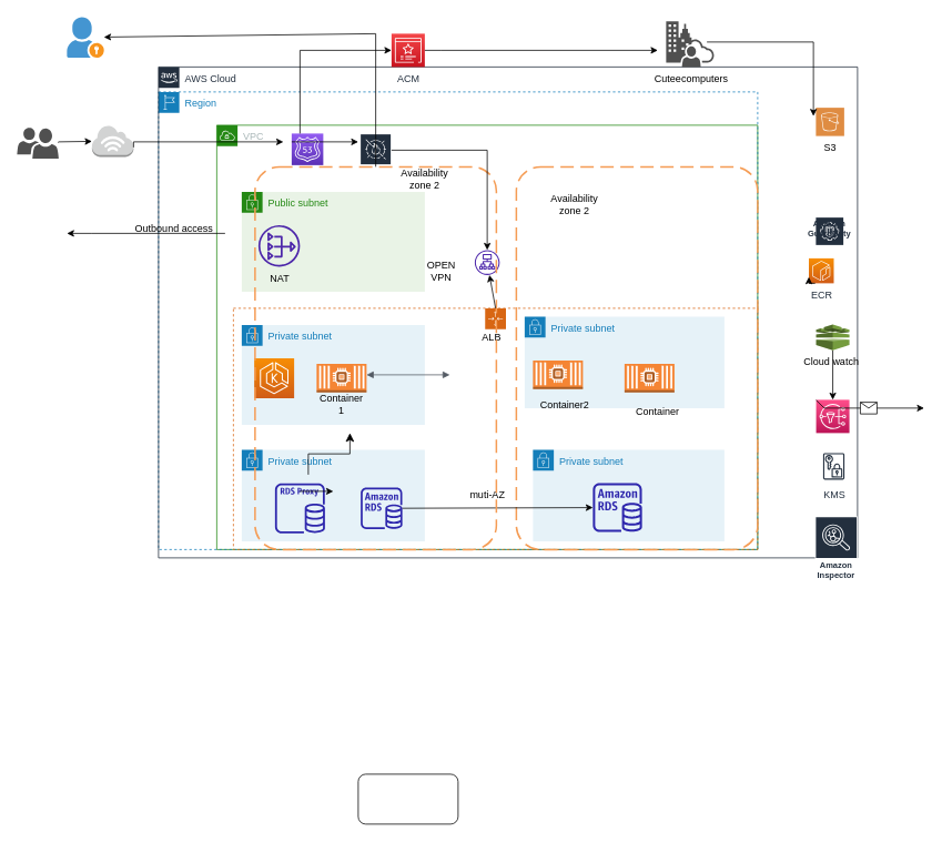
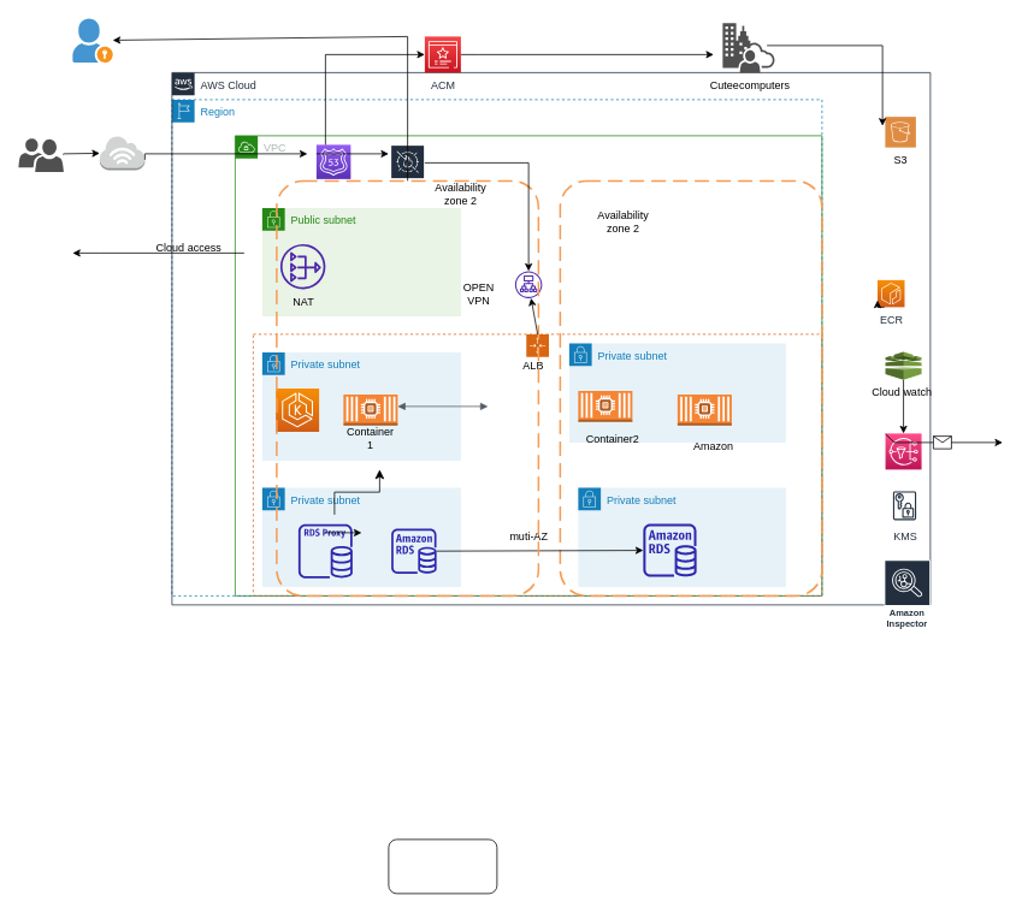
  <mxCell id="0" />
  <mxCell id="1" parent="0" />
  <mxCell id="2" value="VPC" style="points=[[0,0],[0.25,0],[0.5,0],[0.75,0],[1,0],[1,0.25],[1,0.5],[1,0.75],[1,1],[0.75,1],[0.5,1],[0.25,1],[0,1],[0,0.75],[0,0.5],[0,0.25]];outlineConnect=0;gradientColor=none;html=1;whiteSpace=wrap;fontSize=12;fontStyle=0;container=1;pointerEvents=0;collapsible=0;recursiveResize=0;shape=mxgraph.aws4.group;grIcon=mxgraph.aws4.group_vpc;strokeColor=#248814;fillColor=none;verticalAlign=top;align=left;spacingLeft=30;fontColor=#AAB7B8;dashed=0;" vertex="1" parent="1"><mxGeometry x="260" y="150" width="650" height="510" as="geometry" /></mxCell>
  <mxCell id="3" value="Region" style="points=[[0,0],[0.25,0],[0.5,0],[0.75,0],[1,0],[1,0.25],[1,0.5],[1,0.75],[1,1],[0.75,1],[0.5,1],[0.25,1],[0,1],[0,0.75],[0,0.5],[0,0.25]];outlineConnect=0;gradientColor=none;html=1;whiteSpace=wrap;fontSize=12;fontStyle=0;container=1;pointerEvents=0;collapsible=0;recursiveResize=0;shape=mxgraph.aws4.group;grIcon=mxgraph.aws4.group_region;strokeColor=#147EBA;fillColor=none;verticalAlign=top;align=left;spacingLeft=30;fontColor=#147EBA;dashed=1;" vertex="1" parent="2"><mxGeometry x="-70" y="-40" width="720" height="550" as="geometry" /></mxCell>
  <mxCell id="4" value="Public subnet" style="points=[[0,0],[0.25,0],[0.5,0],[0.75,0],[1,0],[1,0.25],[1,0.5],[1,0.75],[1,1],[0.75,1],[0.5,1],[0.25,1],[0,1],[0,0.75],[0,0.5],[0,0.25]];outlineConnect=0;gradientColor=none;html=1;whiteSpace=wrap;fontSize=12;fontStyle=0;container=1;pointerEvents=0;collapsible=0;recursiveResize=0;shape=mxgraph.aws4.group;grIcon=mxgraph.aws4.group_security_group;grStroke=0;strokeColor=#248814;fillColor=#E9F3E6;verticalAlign=top;align=left;spacingLeft=30;fontColor=#248814;dashed=0;" vertex="1" parent="3"><mxGeometry x="100" y="120" width="220" height="120" as="geometry" /></mxCell>
  <mxCell id="5" value="" style="sketch=0;outlineConnect=0;fontColor=#232F3E;gradientColor=none;fillColor=#4D27AA;strokeColor=none;dashed=0;verticalLabelPosition=bottom;verticalAlign=top;align=center;html=1;fontSize=12;fontStyle=0;aspect=fixed;pointerEvents=1;shape=mxgraph.aws4.nat_gateway;" vertex="1" parent="4"><mxGeometry x="20" y="40" width="50" height="50" as="geometry" /></mxCell>
  <mxCell id="6" value="Private subnet" style="points=[[0,0],[0.25,0],[0.5,0],[0.75,0],[1,0],[1,0.25],[1,0.5],[1,0.75],[1,1],[0.75,1],[0.5,1],[0.25,1],[0,1],[0,0.75],[0,0.5],[0,0.25]];outlineConnect=0;gradientColor=none;html=1;whiteSpace=wrap;fontSize=12;fontStyle=0;container=1;pointerEvents=0;collapsible=0;recursiveResize=0;shape=mxgraph.aws4.group;grIcon=mxgraph.aws4.group_security_group;grStroke=0;strokeColor=#147EBA;fillColor=#E6F2F8;verticalAlign=top;align=left;spacingLeft=30;fontColor=#147EBA;dashed=0;" vertex="1" parent="3"><mxGeometry x="440" y="270" width="240" height="110" as="geometry" /></mxCell>
  <mxCell id="7" value="Private subnet" style="points=[[0,0],[0.25,0],[0.5,0],[0.75,0],[1,0],[1,0.25],[1,0.5],[1,0.75],[1,1],[0.75,1],[0.5,1],[0.25,1],[0,1],[0,0.75],[0,0.5],[0,0.25]];outlineConnect=0;gradientColor=none;html=1;whiteSpace=wrap;fontSize=12;fontStyle=0;container=1;pointerEvents=0;collapsible=0;recursiveResize=0;shape=mxgraph.aws4.group;grIcon=mxgraph.aws4.group_security_group;grStroke=0;strokeColor=#147EBA;fillColor=#E6F2F8;verticalAlign=top;align=left;spacingLeft=30;fontColor=#147EBA;dashed=0;" vertex="1" parent="3"><mxGeometry x="100" y="430" width="220" height="110" as="geometry" /></mxCell>
  <mxCell id="8" value="Private subnet" style="points=[[0,0],[0.25,0],[0.5,0],[0.75,0],[1,0],[1,0.25],[1,0.5],[1,0.75],[1,1],[0.75,1],[0.5,1],[0.25,1],[0,1],[0,0.75],[0,0.5],[0,0.25]];outlineConnect=0;gradientColor=none;html=1;whiteSpace=wrap;fontSize=12;fontStyle=0;container=1;pointerEvents=0;collapsible=0;recursiveResize=0;shape=mxgraph.aws4.group;grIcon=mxgraph.aws4.group_security_group;grStroke=0;strokeColor=#147EBA;fillColor=#E6F2F8;verticalAlign=top;align=left;spacingLeft=30;fontColor=#147EBA;dashed=0;" vertex="1" parent="3"><mxGeometry x="450" y="430" width="230" height="110" as="geometry" /></mxCell>
  <mxCell id="9" value="" style="sketch=0;outlineConnect=0;fontColor=#232F3E;gradientColor=none;fillColor=#4D27AA;strokeColor=none;dashed=0;verticalLabelPosition=bottom;verticalAlign=top;align=center;html=1;fontSize=12;fontStyle=0;aspect=fixed;pointerEvents=1;shape=mxgraph.aws4.application_load_balancer;" vertex="1" parent="3"><mxGeometry x="380" y="190" width="30" height="30" as="geometry" /></mxCell>
  <mxCell id="10" value="Private subnet" style="points=[[0,0],[0.25,0],[0.5,0],[0.75,0],[1,0],[1,0.25],[1,0.5],[1,0.75],[1,1],[0.75,1],[0.5,1],[0.25,1],[0,1],[0,0.75],[0,0.5],[0,0.25]];outlineConnect=0;gradientColor=none;html=1;whiteSpace=wrap;fontSize=12;fontStyle=0;container=1;pointerEvents=0;collapsible=0;recursiveResize=0;shape=mxgraph.aws4.group;grIcon=mxgraph.aws4.group_security_group;grStroke=0;strokeColor=#147EBA;fillColor=#E6F2F8;verticalAlign=top;align=left;spacingLeft=30;fontColor=#147EBA;dashed=0;" vertex="1" parent="1"><mxGeometry x="290" y="390" width="220" height="120" as="geometry" /></mxCell>
  <mxCell id="11" value="" style="sketch=0;points=[[0,0,0],[0.25,0,0],[0.5,0,0],[0.75,0,0],[1,0,0],[0,1,0],[0.25,1,0],[0.5,1,0],[0.75,1,0],[1,1,0],[0,0.25,0],[0,0.5,0],[0,0.75,0],[1,0.25,0],[1,0.5,0],[1,0.75,0]];outlineConnect=0;fontColor=#232F3E;gradientColor=#F78E04;gradientDirection=north;fillColor=#D05C17;strokeColor=#ffffff;dashed=0;verticalLabelPosition=bottom;verticalAlign=top;align=center;html=1;fontSize=12;fontStyle=0;aspect=fixed;shape=mxgraph.aws4.resourceIcon;resIcon=mxgraph.aws4.eks;" vertex="1" parent="10"><mxGeometry x="15" y="40" width="48" height="48" as="geometry" /></mxCell>
  <mxCell id="12" value="" style="outlineConnect=0;dashed=0;verticalLabelPosition=bottom;verticalAlign=top;align=center;html=1;shape=mxgraph.aws3.ec2_compute_container_2;fillColor=#F58534;gradientColor=none;" vertex="1" parent="10"><mxGeometry x="90" y="46.75" width="60" height="34.5" as="geometry" /></mxCell>
  <mxCell id="13" value="" style="rounded=1;whiteSpace=wrap;html=1;" vertex="1" parent="1"><mxGeometry x="430" y="930" width="120" height="60" as="geometry" /></mxCell>
  <mxCell id="14" value="" style="points=[[0,0],[0.25,0],[0.5,0],[0.75,0],[1,0],[1,0.25],[1,0.5],[1,0.75],[1,1],[0.75,1],[0.5,1],[0.25,1],[0,1],[0,0.75],[0,0.5],[0,0.25]];outlineConnect=0;gradientColor=none;html=1;whiteSpace=wrap;fontSize=12;fontStyle=0;container=1;pointerEvents=0;collapsible=0;recursiveResize=0;shape=mxgraph.aws4.groupCenter;grIcon=mxgraph.aws4.group_auto_scaling_group;grStroke=1;strokeColor=#D86613;fillColor=none;verticalAlign=top;align=center;fontColor=#D86613;dashed=1;spacingTop=25;" vertex="1" parent="1"><mxGeometry x="280" y="370" width="630" height="290" as="geometry" /></mxCell>
  <mxCell id="15" value="" style="outlineConnect=0;dashed=0;verticalLabelPosition=bottom;verticalAlign=top;align=center;html=1;shape=mxgraph.aws3.ec2_compute_container_2;fillColor=#F58534;gradientColor=none;" vertex="1" parent="14"><mxGeometry x="360" y="62.75" width="60" height="34.5" as="geometry" /></mxCell>
  <mxCell id="16" value="" style="outlineConnect=0;dashed=0;verticalLabelPosition=bottom;verticalAlign=top;align=center;html=1;shape=mxgraph.aws3.ec2_compute_container_2;fillColor=#F58534;gradientColor=none;" vertex="1" parent="14"><mxGeometry x="470" y="66.75" width="60" height="34.5" as="geometry" /></mxCell>
  <mxCell id="17" value="ALB" style="text;html=1;align=center;verticalAlign=middle;resizable=0;points=[];autosize=1;strokeColor=none;fillColor=none;" vertex="1" parent="14"><mxGeometry x="285" y="20" width="50" height="30" as="geometry" /></mxCell>
  <mxCell id="18" value="" style="rounded=1;arcSize=10;dashed=1;strokeColor=#F59D56;fillColor=none;gradientColor=none;dashPattern=8 4;strokeWidth=2;shadow=0;" vertex="1" parent="14"><mxGeometry x="340" y="-170" width="290" height="460" as="geometry" /></mxCell>
  <mxCell id="19" value="Container2&amp;nbsp;" style="text;html=1;strokeColor=none;fillColor=none;align=center;verticalAlign=middle;whiteSpace=wrap;rounded=0;" vertex="1" parent="14"><mxGeometry x="370" y="101.25" width="60" height="30" as="geometry" /></mxCell>
- <mxCell id="20" value="Container" style="text;html=1;strokeColor=none;fillColor=none;align=center;verticalAlign=middle;whiteSpace=wrap;rounded=0;" vertex="1" parent="14"><mxGeometry x="480" y="110" width="60" height="30" as="geometry" /></mxCell>
+ <mxCell id="20" value="Amazon" style="text;html=1;strokeColor=none;fillColor=none;align=center;verticalAlign=middle;whiteSpace=wrap;rounded=0;" vertex="1" parent="14"><mxGeometry x="480" y="110" width="60" height="30" as="geometry" /></mxCell>
  <mxCell id="21" value="Availability zone 2" style="text;html=1;strokeColor=none;fillColor=none;align=center;verticalAlign=middle;whiteSpace=wrap;rounded=0;" vertex="1" parent="14"><mxGeometry x="380" y="-140" width="60" height="30" as="geometry" /></mxCell>
  <mxCell id="22" value="AWS Cloud" style="points=[[0,0],[0.25,0],[0.5,0],[0.75,0],[1,0],[1,0.25],[1,0.5],[1,0.75],[1,1],[0.75,1],[0.5,1],[0.25,1],[0,1],[0,0.75],[0,0.5],[0,0.25]];outlineConnect=0;gradientColor=none;html=1;whiteSpace=wrap;fontSize=12;fontStyle=0;container=1;pointerEvents=0;collapsible=0;recursiveResize=0;shape=mxgraph.aws4.group;grIcon=mxgraph.aws4.group_aws_cloud_alt;strokeColor=#232F3E;fillColor=none;verticalAlign=top;align=left;spacingLeft=30;fontColor=#232F3E;dashed=0;" vertex="1" parent="1"><mxGeometry x="190" y="80" width="840" height="590" as="geometry" /></mxCell>
  <mxCell id="23" value="" style="shape=image;html=1;verticalAlign=top;verticalLabelPosition=bottom;labelBackgroundColor=#ffffff;imageAspect=0;aspect=fixed;image=https://cdn1.iconfinder.com/data/icons/iconoir-vol-3/24/open-vpn-128.png" vertex="1" parent="22"><mxGeometry x="238" y="190" width="60" height="60" as="geometry" /></mxCell>
  <mxCell id="24" value="" style="edgeStyle=elbowEdgeStyle;elbow=vertical;endArrow=classic;html=1;curved=0;rounded=0;endSize=8;startSize=8;" edge="1" parent="22"><mxGeometry width="50" height="50" relative="1" as="geometry"><mxPoint x="180" y="490" as="sourcePoint" /><mxPoint x="230" y="440" as="targetPoint" /></mxGeometry></mxCell>
  <mxCell id="25" value="" style="sketch=0;points=[[0,0,0],[0.25,0,0],[0.5,0,0],[0.75,0,0],[1,0,0],[0,1,0],[0.25,1,0],[0.5,1,0],[0.75,1,0],[1,1,0],[0,0.25,0],[0,0.5,0],[0,0.75,0],[1,0.25,0],[1,0.5,0],[1,0.75,0]];outlineConnect=0;fontColor=#232F3E;gradientColor=#945DF2;gradientDirection=north;fillColor=#5A30B5;strokeColor=#ffffff;dashed=0;verticalLabelPosition=bottom;verticalAlign=top;align=center;html=1;fontSize=12;fontStyle=0;aspect=fixed;shape=mxgraph.aws4.resourceIcon;resIcon=mxgraph.aws4.route_53;" vertex="1" parent="22"><mxGeometry x="160" y="80" width="38" height="38" as="geometry" /></mxCell>
  <mxCell id="26" value="AWS WAF" style="sketch=0;outlineConnect=0;fontColor=#232F3E;gradientColor=none;strokeColor=#ffffff;fillColor=#232F3E;dashed=0;verticalLabelPosition=middle;verticalAlign=bottom;align=center;html=1;whiteSpace=wrap;fontSize=10;fontStyle=1;spacing=3;shape=mxgraph.aws4.productIcon;prIcon=mxgraph.aws4.waf;" vertex="1" parent="22"><mxGeometry x="242" y="80" width="38" height="40" as="geometry" /></mxCell>
  <mxCell id="27" value="S3" style="sketch=0;pointerEvents=1;shadow=0;dashed=0;html=1;strokeColor=none;fillColor=#DF8C42;labelPosition=center;verticalLabelPosition=bottom;verticalAlign=top;align=center;outlineConnect=0;shape=mxgraph.veeam2.aws_s3;" vertex="1" parent="22"><mxGeometry x="790" y="49" width="34" height="34" as="geometry" /></mxCell>
  <mxCell id="28" style="edgeStyle=orthogonalEdgeStyle;rounded=0;orthogonalLoop=1;jettySize=auto;html=1;entryX=0.5;entryY=0;entryDx=0;entryDy=0;entryPerimeter=0;" edge="1" parent="22" source="29" target="31"><mxGeometry relative="1" as="geometry" /></mxCell>
  <mxCell id="29" value="Cloud watch&amp;nbsp;" style="outlineConnect=0;dashed=0;verticalLabelPosition=bottom;verticalAlign=top;align=center;html=1;shape=mxgraph.aws3.config;fillColor=#759C3E;gradientColor=none;" vertex="1" parent="22"><mxGeometry x="790.25" y="309.5" width="40" height="31" as="geometry" /></mxCell>
  <mxCell id="30" value="ECR" style="sketch=0;points=[[0,0,0],[0.25,0,0],[0.5,0,0],[0.75,0,0],[1,0,0],[0,1,0],[0.25,1,0],[0.5,1,0],[0.75,1,0],[1,1,0],[0,0.25,0],[0,0.5,0],[0,0.75,0],[1,0.25,0],[1,0.5,0],[1,0.75,0]];outlineConnect=0;fontColor=#232F3E;gradientColor=#F78E04;gradientDirection=north;fillColor=#D05C17;strokeColor=#ffffff;dashed=0;verticalLabelPosition=bottom;verticalAlign=top;align=center;html=1;fontSize=12;fontStyle=0;aspect=fixed;shape=mxgraph.aws4.resourceIcon;resIcon=mxgraph.aws4.ecr;" vertex="1" parent="22"><mxGeometry x="781.5" y="230" width="30" height="30" as="geometry" /></mxCell>
  <mxCell id="31" value="" style="sketch=0;points=[[0,0,0],[0.25,0,0],[0.5,0,0],[0.75,0,0],[1,0,0],[0,1,0],[0.25,1,0],[0.5,1,0],[0.75,1,0],[1,1,0],[0,0.25,0],[0,0.5,0],[0,0.75,0],[1,0.25,0],[1,0.5,0],[1,0.75,0]];outlineConnect=0;fontColor=#232F3E;gradientColor=#FF4F8B;gradientDirection=north;fillColor=#BC1356;strokeColor=#ffffff;dashed=0;verticalLabelPosition=bottom;verticalAlign=top;align=center;html=1;fontSize=12;fontStyle=0;aspect=fixed;shape=mxgraph.aws4.resourceIcon;resIcon=mxgraph.aws4.sns;" vertex="1" parent="22"><mxGeometry x="790.25" y="400" width="40" height="40" as="geometry" /></mxCell>
- <mxCell id="32" value="Amazon GuardDuty" style="sketch=0;outlineConnect=0;fontColor=#232F3E;gradientColor=none;strokeColor=#ffffff;fillColor=#232F3E;dashed=0;verticalLabelPosition=middle;verticalAlign=bottom;align=center;html=1;whiteSpace=wrap;fontSize=10;fontStyle=1;spacing=3;shape=mxgraph.aws4.productIcon;prIcon=mxgraph.aws4.guardduty;" vertex="1" parent="22"><mxGeometry x="789" y="180" width="35" height="30" as="geometry" /></mxCell>
  <mxCell id="33" style="edgeStyle=orthogonalEdgeStyle;rounded=0;orthogonalLoop=1;jettySize=auto;html=1;exitX=0.25;exitY=1;exitDx=0;exitDy=0;exitPerimeter=0;entryX=0;entryY=0.75;entryDx=0;entryDy=0;entryPerimeter=0;" edge="1" parent="22" source="30" target="30"><mxGeometry relative="1" as="geometry" /></mxCell>
  <mxCell id="34" value="KMS" style="sketch=0;outlineConnect=0;fontColor=#232F3E;gradientColor=none;strokeColor=#232F3E;fillColor=#ffffff;dashed=0;verticalLabelPosition=bottom;verticalAlign=top;align=center;html=1;fontSize=12;fontStyle=0;aspect=fixed;shape=mxgraph.aws4.resourceIcon;resIcon=mxgraph.aws4.data_encryption_key;" vertex="1" parent="22"><mxGeometry x="791.5" y="460" width="40" height="40" as="geometry" /></mxCell>
  <mxCell id="35" value="" style="sketch=0;outlineConnect=0;fontColor=#232F3E;gradientColor=none;fillColor=#2E27AD;strokeColor=none;dashed=0;verticalLabelPosition=bottom;verticalAlign=top;align=center;html=1;fontSize=12;fontStyle=0;aspect=fixed;pointerEvents=1;shape=mxgraph.aws4.rds_instance;" vertex="1" parent="22"><mxGeometry x="243" y="505.5" width="50" height="50" as="geometry" /></mxCell>
  <mxCell id="36" value="muti-AZ" style="text;html=1;align=center;verticalAlign=middle;resizable=0;points=[];autosize=1;strokeColor=none;fillColor=none;" vertex="1" parent="22"><mxGeometry x="360" y="500" width="70" height="30" as="geometry" /></mxCell>
  <mxCell id="37" value="" style="sketch=0;outlineConnect=0;fontColor=#232F3E;gradientColor=none;fillColor=#2E27AD;strokeColor=none;dashed=0;verticalLabelPosition=bottom;verticalAlign=top;align=center;html=1;fontSize=12;fontStyle=0;aspect=fixed;pointerEvents=1;shape=mxgraph.aws4.rds_instance;" vertex="1" parent="22"><mxGeometry x="522" y="500" width="59" height="59" as="geometry" /></mxCell>
  <mxCell id="38" value="" style="endArrow=classic;html=1;rounded=0;" edge="1" parent="22" source="35" target="37"><mxGeometry width="50" height="50" relative="1" as="geometry"><mxPoint x="410" y="440" as="sourcePoint" /><mxPoint x="460" y="390" as="targetPoint" /></mxGeometry></mxCell>
  <mxCell id="39" value="" style="sketch=0;outlineConnect=0;fontColor=#232F3E;gradientColor=none;fillColor=#2E27AD;strokeColor=none;dashed=0;verticalLabelPosition=bottom;verticalAlign=top;align=center;html=1;fontSize=12;fontStyle=0;aspect=fixed;pointerEvents=1;shape=mxgraph.aws4.rds_proxy;" vertex="1" parent="22"><mxGeometry x="140" y="500.5" width="60" height="60" as="geometry" /></mxCell>
  <mxCell id="40" value="Amazon Inspector" style="sketch=0;outlineConnect=0;fontColor=#232F3E;gradientColor=none;strokeColor=#ffffff;fillColor=#232F3E;dashed=0;verticalLabelPosition=middle;verticalAlign=bottom;align=center;html=1;whiteSpace=wrap;fontSize=10;fontStyle=1;spacing=3;shape=mxgraph.aws4.productIcon;prIcon=mxgraph.aws4.inspector;" vertex="1" parent="22"><mxGeometry x="789" y="540" width="51" height="80" as="geometry" /></mxCell>
- <mxCell id="41" value="Outbound access&amp;nbsp;" style="text;html=1;align=center;verticalAlign=middle;resizable=0;points=[];autosize=1;strokeColor=none;fillColor=none;" vertex="1" parent="22"><mxGeometry x="-40" y="180" width="120" height="30" as="geometry" /></mxCell>
+ <mxCell id="41" value="Cloud access&amp;nbsp;" style="text;html=1;align=center;verticalAlign=middle;resizable=0;points=[];autosize=1;strokeColor=none;fillColor=none;" vertex="1" parent="22"><mxGeometry x="-40" y="180" width="120" height="30" as="geometry" /></mxCell>
  <mxCell id="42" value="" style="rounded=1;arcSize=10;dashed=1;strokeColor=#F59D56;fillColor=none;gradientColor=none;dashPattern=8 4;strokeWidth=2;" vertex="1" parent="22"><mxGeometry x="116" y="120" width="290" height="460" as="geometry" /></mxCell>
  <mxCell id="43" value="Container 1" style="text;html=1;strokeColor=none;fillColor=none;align=center;verticalAlign=middle;whiteSpace=wrap;rounded=0;" vertex="1" parent="22"><mxGeometry x="190" y="390" width="60" height="30" as="geometry" /></mxCell>
  <mxCell id="44" value="Availability zone 2" style="text;html=1;strokeColor=none;fillColor=none;align=center;verticalAlign=middle;whiteSpace=wrap;rounded=0;" vertex="1" parent="22"><mxGeometry x="290" y="120" width="60" height="30" as="geometry" /></mxCell>
  <mxCell id="45" value="NAT" style="text;html=1;strokeColor=none;fillColor=none;align=center;verticalAlign=middle;whiteSpace=wrap;rounded=0;" vertex="1" parent="22"><mxGeometry x="116" y="240" width="60" height="30" as="geometry" /></mxCell>
  <mxCell id="46" value="" style="edgeStyle=orthogonalEdgeStyle;html=1;endArrow=block;elbow=vertical;startArrow=block;startFill=1;endFill=1;strokeColor=#545B64;rounded=0;" edge="1" parent="1"><mxGeometry width="100" relative="1" as="geometry"><mxPoint x="440" y="450" as="sourcePoint" /><mxPoint x="540" y="450" as="targetPoint" /></mxGeometry></mxCell>
  <mxCell id="47" value="" style="sketch=0;pointerEvents=1;shadow=0;dashed=0;html=1;strokeColor=none;labelPosition=center;verticalLabelPosition=bottom;verticalAlign=top;align=center;fillColor=#505050;shape=mxgraph.mscae.intune.user_group" vertex="1" parent="1"><mxGeometry x="20" y="153" width="50" height="37" as="geometry" /></mxCell>
  <mxCell id="48" value="" style="outlineConnect=0;dashed=0;verticalLabelPosition=bottom;verticalAlign=top;align=center;html=1;shape=mxgraph.aws3.internet_3;fillColor=#D2D3D3;gradientColor=none;" vertex="1" parent="1"><mxGeometry x="110" y="150" width="50" height="38" as="geometry" /></mxCell>
  <mxCell id="49" value="" style="endArrow=classic;html=1;rounded=0;exitX=0.98;exitY=0.486;exitDx=0;exitDy=0;exitPerimeter=0;" edge="1" parent="1" source="47" target="48"><mxGeometry width="50" height="50" relative="1" as="geometry"><mxPoint x="470" y="470" as="sourcePoint" /><mxPoint x="520" y="420" as="targetPoint" /><Array as="points"><mxPoint x="70" y="170" /></Array></mxGeometry></mxCell>
  <mxCell id="50" value="" style="endArrow=classic;html=1;rounded=0;exitX=1;exitY=0.7;exitDx=0;exitDy=0;exitPerimeter=0;" edge="1" parent="1" source="48"><mxGeometry width="50" height="50" relative="1" as="geometry"><mxPoint x="470" y="470" as="sourcePoint" /><mxPoint x="340" y="170" as="targetPoint" /><Array as="points"><mxPoint x="160" y="170" /></Array></mxGeometry></mxCell>
  <mxCell id="51" value="" style="endArrow=classic;html=1;rounded=0;" edge="1" parent="1"><mxGeometry width="50" height="50" relative="1" as="geometry"><mxPoint x="350" y="170" as="sourcePoint" /><mxPoint x="430" y="170" as="targetPoint" /><Array as="points" /></mxGeometry></mxCell>
  <mxCell id="52" value="" style="endArrow=classic;html=1;rounded=0;" edge="1" parent="1" source="26" target="9"><mxGeometry width="50" height="50" relative="1" as="geometry"><mxPoint x="470" y="370" as="sourcePoint" /><mxPoint x="520" y="320" as="targetPoint" /><Array as="points"><mxPoint x="585" y="180" /></Array></mxGeometry></mxCell>
  <mxCell id="53" value="ACM" style="sketch=0;points=[[0,0,0],[0.25,0,0],[0.5,0,0],[0.75,0,0],[1,0,0],[0,1,0],[0.25,1,0],[0.5,1,0],[0.75,1,0],[1,1,0],[0,0.25,0],[0,0.5,0],[0,0.75,0],[1,0.25,0],[1,0.5,0],[1,0.75,0]];outlineConnect=0;fontColor=#232F3E;gradientColor=#F54749;gradientDirection=north;fillColor=#C7131F;strokeColor=#ffffff;dashed=0;verticalLabelPosition=bottom;verticalAlign=top;align=center;html=1;fontSize=12;fontStyle=0;aspect=fixed;shape=mxgraph.aws4.resourceIcon;resIcon=mxgraph.aws4.certificate_manager_3;" vertex="1" parent="1"><mxGeometry x="470" y="40" width="40" height="40" as="geometry" /></mxCell>
  <mxCell id="54" value="" style="endArrow=classic;html=1;rounded=0;entryX=0;entryY=0.5;entryDx=0;entryDy=0;entryPerimeter=0;" edge="1" parent="1" target="53"><mxGeometry width="50" height="50" relative="1" as="geometry"><mxPoint x="360" y="160" as="sourcePoint" /><mxPoint x="520" y="250" as="targetPoint" /><Array as="points"><mxPoint x="360" y="60" /></Array></mxGeometry></mxCell>
  <mxCell id="55" value="" style="endArrow=classic;html=1;rounded=0;exitX=1;exitY=0.5;exitDx=0;exitDy=0;exitPerimeter=0;" edge="1" parent="1" source="53"><mxGeometry width="50" height="50" relative="1" as="geometry"><mxPoint x="520" y="50" as="sourcePoint" /><mxPoint x="790" y="60" as="targetPoint" /><Array as="points"><mxPoint x="530" y="60" /></Array></mxGeometry></mxCell>
  <mxCell id="56" value="Cuteecomputers" style="sketch=0;pointerEvents=1;shadow=0;dashed=0;html=1;strokeColor=none;fillColor=#505050;labelPosition=center;verticalLabelPosition=bottom;verticalAlign=top;outlineConnect=0;align=center;shape=mxgraph.office.security.split_domain_user;" vertex="1" parent="1"><mxGeometry x="800" y="25" width="59" height="55" as="geometry" /></mxCell>
  <mxCell id="57" value="" style="endArrow=classic;html=1;rounded=0;" edge="1" parent="1"><mxGeometry width="50" height="50" relative="1" as="geometry"><mxPoint x="849" y="50" as="sourcePoint" /><mxPoint x="977" y="139" as="targetPoint" /><Array as="points"><mxPoint x="977" y="50" /></Array></mxGeometry></mxCell>
  <mxCell id="58" value="" style="endArrow=classic;html=1;rounded=0;" edge="1" parent="1" source="31"><mxGeometry relative="1" as="geometry"><mxPoint x="550" y="490" as="sourcePoint" /><mxPoint x="1110" y="490" as="targetPoint" /><Array as="points"><mxPoint x="990" y="490" /></Array></mxGeometry></mxCell>
  <mxCell id="59" value="" style="shape=message;html=1;outlineConnect=0;" vertex="1" parent="58"><mxGeometry width="20" height="14" relative="1" as="geometry"><mxPoint x="-10" y="-7" as="offset" /></mxGeometry></mxCell>
  <mxCell id="60" value="" style="endArrow=classic;html=1;rounded=0;" edge="1" parent="1"><mxGeometry width="50" height="50" relative="1" as="geometry"><mxPoint x="360" y="590" as="sourcePoint" /><mxPoint x="400" y="590" as="targetPoint" /><Array as="points"><mxPoint x="360" y="590" /></Array></mxGeometry></mxCell>
  <mxCell id="61" value="" style="endArrow=classic;html=1;rounded=0;" edge="1" parent="1"><mxGeometry width="50" height="50" relative="1" as="geometry"><mxPoint x="270" y="280" as="sourcePoint" /><mxPoint x="80" y="280" as="targetPoint" /><Array as="points"><mxPoint x="110" y="280" /></Array></mxGeometry></mxCell>
  <mxCell id="62" value="" style="endArrow=classic;html=1;rounded=0;exitX=0.5;exitY=0;exitDx=0;exitDy=0;" edge="1" parent="1" source="14" target="9"><mxGeometry width="50" height="50" relative="1" as="geometry"><mxPoint x="550" y="379.5" as="sourcePoint" /><mxPoint x="600" y="329.5" as="targetPoint" /></mxGeometry></mxCell>
  <mxCell id="63" value="OPEN VPN" style="text;html=1;strokeColor=none;fillColor=none;align=center;verticalAlign=middle;whiteSpace=wrap;rounded=0;" vertex="1" parent="1"><mxGeometry x="500" y="310" width="60" height="30" as="geometry" /></mxCell>
  <mxCell id="64" value="" style="endArrow=classic;html=1;rounded=0;" edge="1" parent="1" source="42" target="65"><mxGeometry width="50" height="50" relative="1" as="geometry"><mxPoint x="510" y="330" as="sourcePoint" /><mxPoint x="430" y="30" as="targetPoint" /><Array as="points"><mxPoint x="451" y="40" /></Array></mxGeometry></mxCell>
  <mxCell id="65" value="" style="shadow=0;dashed=0;html=1;strokeColor=none;fillColor=#4495D1;labelPosition=center;verticalLabelPosition=bottom;verticalAlign=top;align=center;outlineConnect=0;shape=mxgraph.veeam.portal_admin;" vertex="1" parent="1"><mxGeometry x="80" y="20" width="44.4" height="48.8" as="geometry" /></mxCell>
